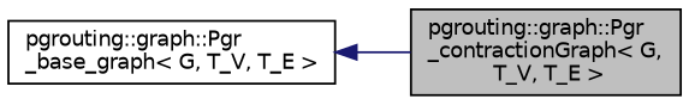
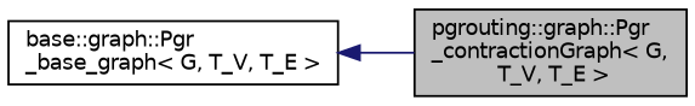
  digraph {
    rankdir=LR
    node [color=black fontname=Helvetica fontsize=10 shape=record style=filled]
    n1 [fillcolor=grey75 fontcolor=black height=0.2 label="pgrouting::graph::Pgr\l_contractionGraph\< G,\l T_V, T_E \>" width=0.4]
-   n2 [fillcolor=white height=0.2 label="pgrouting::graph::Pgr\l_base_graph\< G, T_V, T_E \>" width=0.4]
+   n2 [fillcolor=white height=0.2 label="base::graph::Pgr\l_base_graph\< G, T_V, T_E \>" width=0.4]
    n2 -> n1 [color=midnightblue dir=back fontname=Helvetica fontsize=10 labelfontname=Helvetica labelfontsize=10 style=solid]
  }
